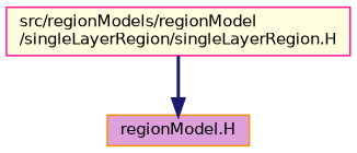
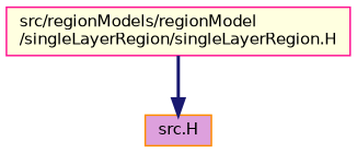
  digraph {
    node [fontname=Helvetica fontsize=10 shape=record style=filled]
    n1 [color=deeppink fillcolor=lightyellow fontcolor=black height=0.2 label="src/regionModels/regionModel\l/singleLayerRegion/singleLayerRegion.H" width=0.4]
-   n2 [color=darkorange height=0.2 label="regionModel.H" width=0.4 fillcolor=plum]
+   n2 [color=darkorange height=0.2 label="src.H" width=0.4 fillcolor=plum]
    n1 -> n2 [color=midnightblue fontname=Helvetica fontsize=10 labelfontname=Helvetica labelfontsize=10 style=bold]
  }
